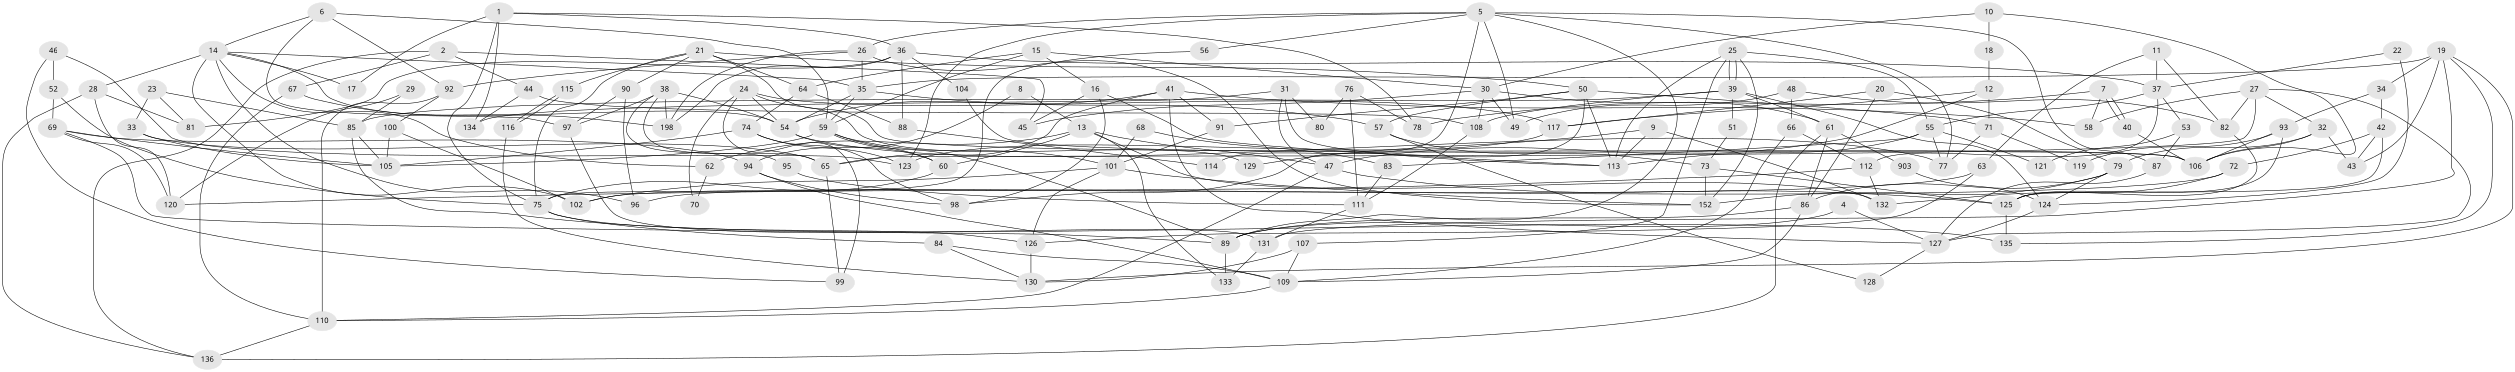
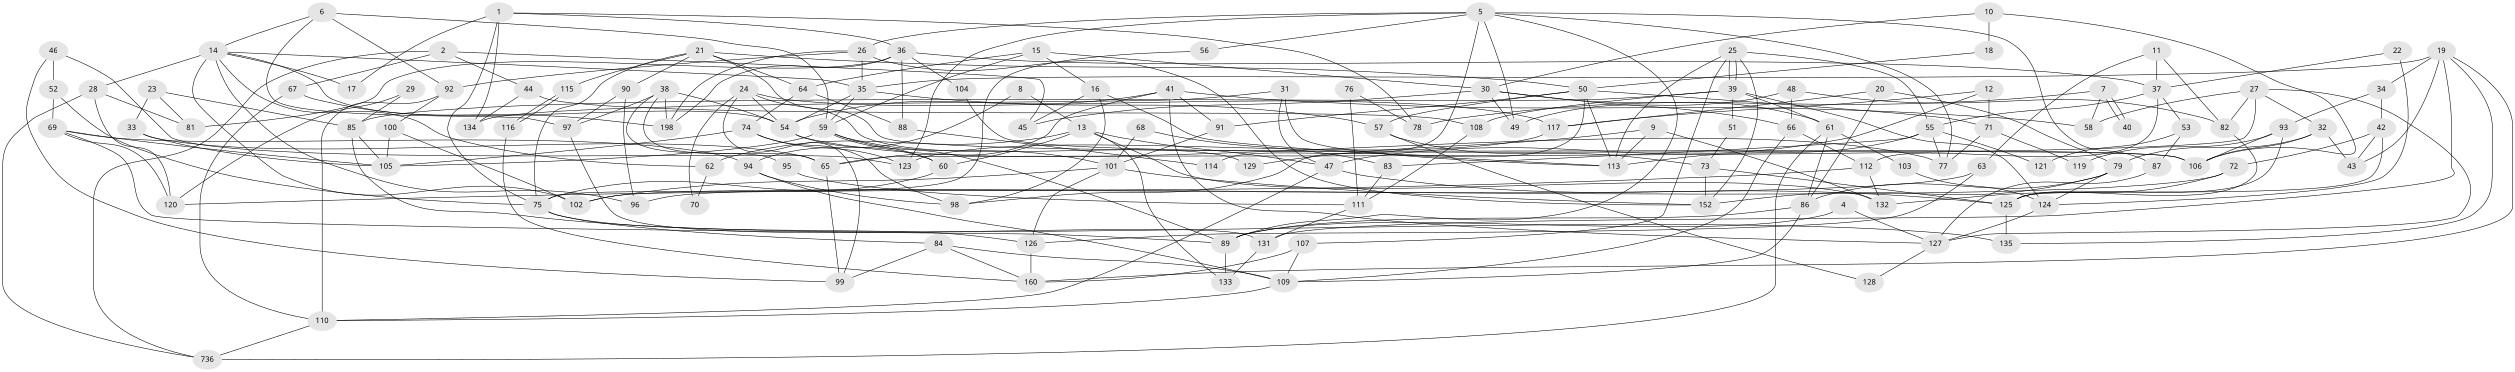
  graph {
    fontname="Noto Sans"
    node [color=gray90 fontname="Noto Sans" style=filled]
    edge [fontname="Noto Sans"]
    1
    17
    36
    75
    78
    134
    37
    81
    n9 [label=198]
    88
    104
    126
    84
    2
    44
    45
    67
-   136
+   136 [label=736]
    108
    110
    33
    65
    105
    4
    89
    127
    133
    128
    5
    26
    49
    56
    77
    87
    114
    123
    92
    35
    n39 [label=152]
    6
    14
    59
    97
    62
    28
    54
    96
    102
    60
    101
    100
    131
    7
    40
    58
    106
    8
    13
    94
    132
    47
    98
    109
    9
    113
    129
    10
    18
    30
    50
    61
    66
    11
    63
    82
    55
    53
    112
    125
    12
    71
    117
    119
    70
    120
    57
    15
    16
    64
    74
    91
    19
    34
    43
-   130
+   130 [label=160]
    135
    42
    93
    20
    79
    86
    124
    21
    90
    115
    116
    22
    23
    85
    24
    99
    25
    39
    107
    51
    121
    83
    27
    32
    29
-   103 [label=903]
+   103
    31
-   80
    72
    73
    38
    95
    111
    41
    46
    52
    69
    48
    68
    76
    1 -- 17
    1 -- 36
    1 -- 75
    1 -- 78
    1 -- 134
    36 -- 37
    36 -- 81
    36 -- n9
    36 -- 88
    36 -- 104
    75 -- 126
    75 -- 84
    37 -- 55
    37 -- 53
    37 -- 112
    88 -- 114
    104 -- 106
    126 -- 130
    84 -- 109
    84 -- 130
+   84 -- 99
    2 -- 44
    2 -- 45
    2 -- 67
    2 -- 136
    44 -- 134
    44 -- 108
    67 -- n9
    67 -- 110
    108 -- 111
    110 -- 136
    33 -- 65
    33 -- 105
    65 -- 99
    4 -- 89
    4 -- 127
    89 -- 133
    127 -- 128
    5 -- 89
    5 -- 26
    5 -- 49
    5 -- 56
    5 -- 77
    5 -- 87
    5 -- 114
    5 -- 123
    26 -- n9
    26 -- 92
    26 -- 35
    26 -- n39
    56 -- 75
    87 -- 127
    92 -- 110
    92 -- 100
    35 -- 59
    35 -- 54
    35 -- 57
    6 -- 92
    6 -- 14
    6 -- 59
    6 -- 97
    14 -- 17
    14 -- 35
    14 -- 62
    14 -- 28
    14 -- 54
    14 -- 96
    14 -- 102
    59 -- 105
    59 -- 89
    59 -- 60
    59 -- 101
    97 -- 131
    62 -- 70
    28 -- 81
    28 -- 136
    28 -- 120
    54 -- 77
    54 -- 60
    60 -- 75
    101 -- 126
    101 -- n39
    101 -- 102
    100 -- 105
    100 -- 102
    131 -- 133
    7 -- 78
    7 -- 40
    7 -- 40
    7 -- 58
-   40 -- 106
    8 -- 13
    8 -- 94
    13 -- 133
    13 -- 62
    13 -- 60
    13 -- 132
    13 -- 47
    94 -- 98
    94 -- 109
    47 -- 110
    47 -- 125
    109 -- 110
    9 -- 132
    9 -- 113
    9 -- 129
    10 -- 106
    10 -- 18
    10 -- 30
-   18 -- 12
+   18 -- 50
    30 -- 45
    30 -- 49
    30 -- 61
-   30 -- 108
+   30 -- 66
    50 -- 98
    50 -- 113
    50 -- 71
    50 -- 57
    50 -- 91
    61 -- 136
    61 -- 86
    61 -- 103
    66 -- 109
    66 -- 112
    11 -- 37
    11 -- 63
    11 -- 82
    63 -- 126
    63 -- 102
    82 -- 125
    55 -- 77
    55 -- 113
    55 -- 121
    55 -- 83
    53 -- 87
    53 -- 121
    112 -- 132
    112 -- 120
    125 -- 135
    12 -- 47
    12 -- 71
    12 -- 117
    71 -- 77
    71 -- 119
    117 -- 123
    57 -- 128
    57 -- 73
    15 -- 59
    15 -- 30
    15 -- 16
    15 -- 64
    16 -- 45
    16 -- 98
    16 -- 113
    64 -- 88
    64 -- 74
    74 -- 105
    74 -- 123
    74 -- 98
    91 -- 101
    19 -- 35
    19 -- 131
    19 -- 34
    19 -- 43
    19 -- 130
    19 -- 135
    34 -- 42
    34 -- 93
    42 -- 125
    42 -- 43
    42 -- 72
    93 -- 106
    93 -- 125
    93 -- 119
    20 -- 117
    20 -- 79
    20 -- 86
    79 -- n39
    79 -- 86
    79 -- 124
    86 -- 89
    86 -- 109
    124 -- 127
    21 -- 75
    21 -- 106
    21 -- 50
    21 -- 64
    21 -- 90
    21 -- 115
    90 -- 97
    90 -- 96
    115 -- 116
    115 -- 116
    116 -- 130
    22 -- 37
    22 -- 124
    23 -- 81
    23 -- 33
    23 -- 85
    85 -- 105
    85 -- 135
    24 -- 54
    24 -- 129
    24 -- 117
    24 -- 70
    24 -- 99
    25 -- n39
    25 -- 113
    25 -- 55
    25 -- 39
    25 -- 39
    25 -- 107
    39 -- 108
    39 -- 61
    39 -- 124
    39 -- 85
    39 -- 51
    107 -- 109
    107 -- 130
    51 -- 73
    83 -- 111
    27 -- 65
    27 -- 127
    27 -- 58
    27 -- 82
    27 -- 32
    32 -- 106
    32 -- 43
    32 -- 79
    29 -- 120
    29 -- 85
    103 -- 124
    31 -- 134
    31 -- 47
    31 -- 113
-   31 -- 80
    72 -- 96
    72 -- 132
    73 -- n39
    73 -- 125
    38 -- n9
    38 -- 65
    38 -- 97
    38 -- 54
    38 -- 95
    95 -- 111
    111 -- 131
    41 -- 65
    41 -- 127
    41 -- 54
    41 -- 58
    41 -- 91
    46 -- 123
    46 -- 99
    46 -- 52
    52 -- 75
    52 -- 69
    69 -- 105
    69 -- 89
    69 -- 94
    69 -- 120
    48 -- 49
    48 -- 66
    48 -- 82
    68 -- 101
    68 -- 83
    76 -- 78
-   76 -- 80
    76 -- 111
  }
